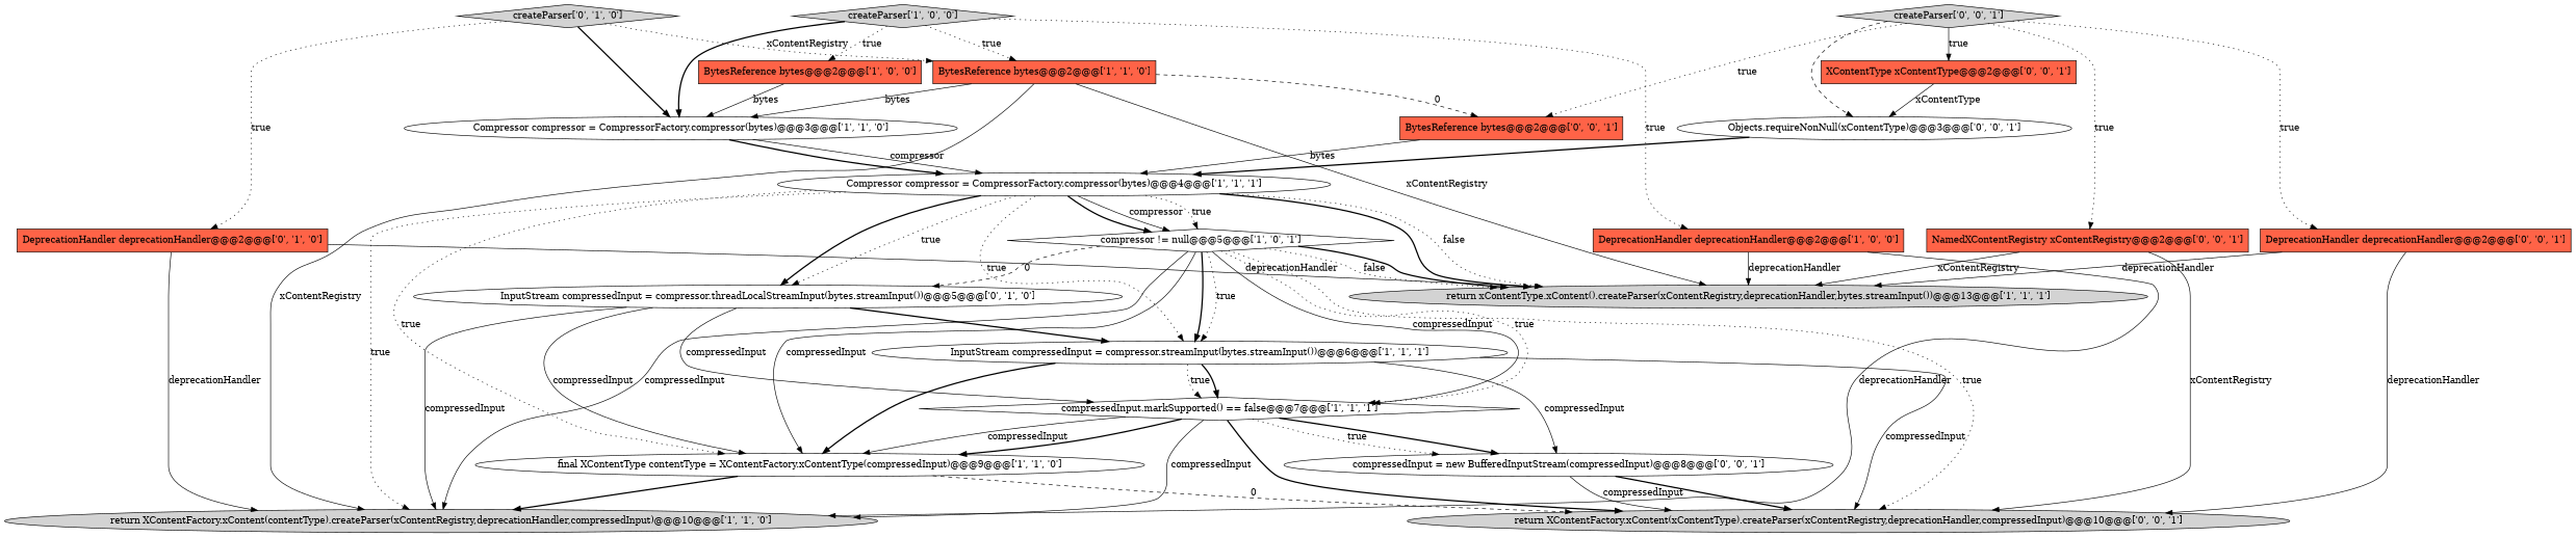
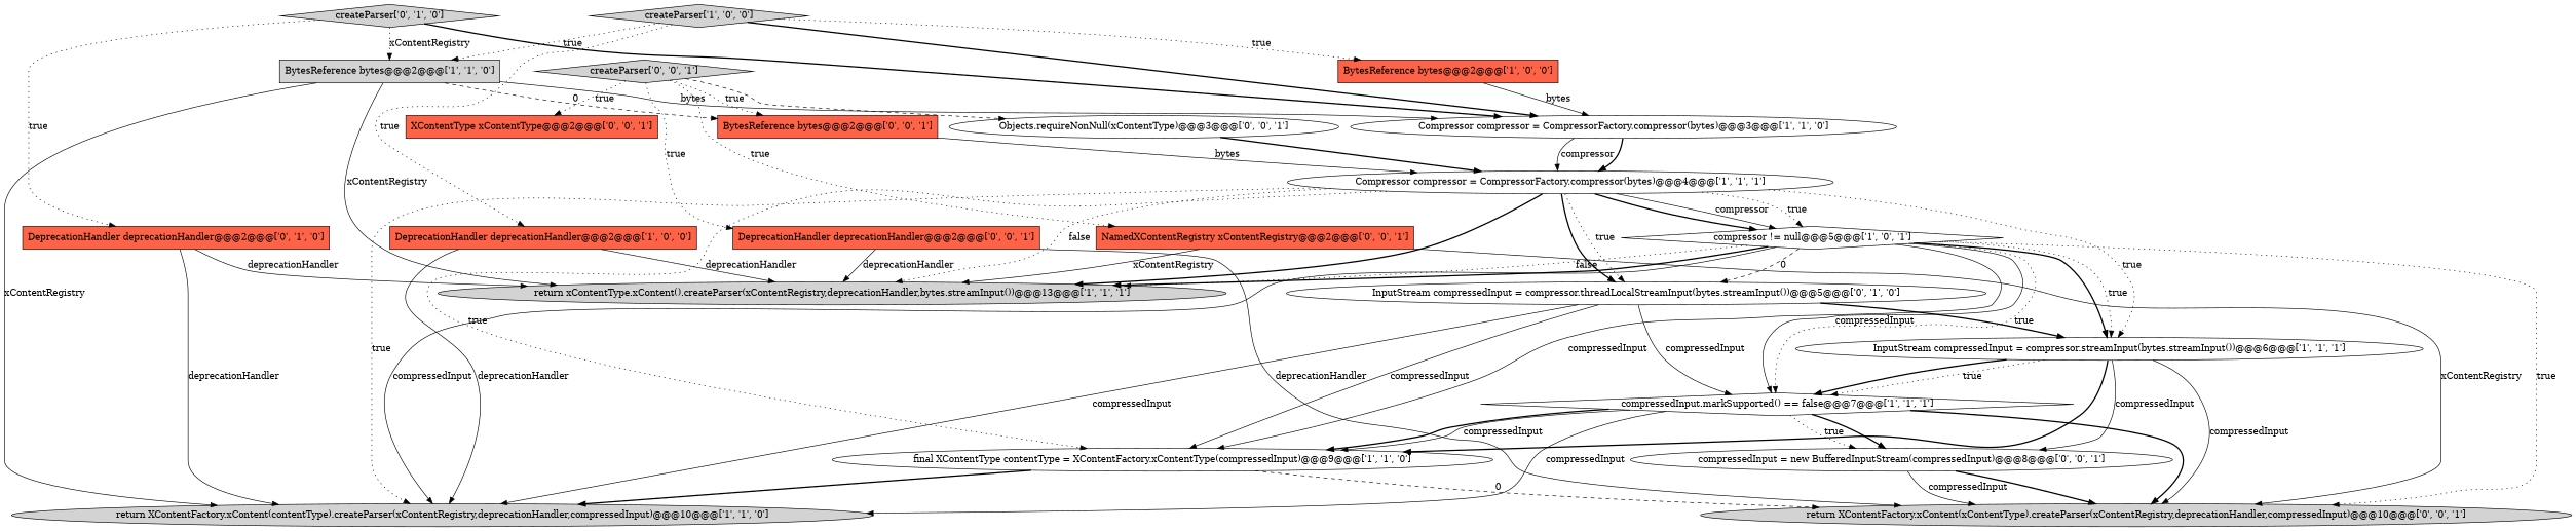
  digraph {
    node [fillcolor=white shape=ellipse style=filled]
    edge [style=solid]
    n1 [fillcolor=tomato label="BytesReference bytes@@@2@@@['1', '0', '0']" shape=box]
    n2 [label="Compressor compressor = CompressorFactory.compressor(bytes)@@@3@@@['1', '1', '0']"]
    n3 [label="Compressor compressor = CompressorFactory.compressor(bytes)@@@4@@@['1', '1', '1']"]
    n4 [fillcolor=tomato label="DeprecationHandler deprecationHandler@@@2@@@['1', '0', '0']" shape=box]
    n5 [fillcolor=lightgray label="return XContentFactory.xContent(contentType).createParser(xContentRegistry,deprecationHandler,compressedInput)@@@10@@@['1', '1', '0']"]
    n6 [fillcolor=lightgray label="return xContentType.xContent().createParser(xContentRegistry,deprecationHandler,bytes.streamInput())@@@13@@@['1', '1', '1']"]
    n7 [label="final XContentType contentType = XContentFactory.xContentType(compressedInput)@@@9@@@['1', '1', '0']"]
    n8 [fillcolor=lightgray label="return XContentFactory.xContent(xContentType).createParser(xContentRegistry,deprecationHandler,compressedInput)@@@10@@@['0', '0', '1']"]
    n9 [fillcolor=tomato label="DeprecationHandler deprecationHandler@@@2@@@['0', '0', '1']" shape=box]
    n10 [label="compressor != null@@@5@@@['1', '0', '1']" shape=diamond]
    n11 [label="InputStream compressedInput = compressor.streamInput(bytes.streamInput())@@@6@@@['1', '1', '1']"]
    n12 [label="InputStream compressedInput = compressor.threadLocalStreamInput(bytes.streamInput())@@@5@@@['0', '1', '0']"]
    n13 [label="compressedInput.markSupported() == false@@@7@@@['1', '1', '1']" shape=diamond]
    n14 [label="compressedInput = new BufferedInputStream(compressedInput)@@@8@@@['0', '0', '1']"]
    n15 [fillcolor=tomato label="XContentType xContentType@@@2@@@['0', '0', '1']" shape=box]
    n16 [label="Objects.requireNonNull(xContentType)@@@3@@@['0', '0', '1']"]
    n17 [fillcolor=tomato label="NamedXContentRegistry xContentRegistry@@@2@@@['0', '0', '1']" shape=box]
    n18 [fillcolor=tomato label="BytesReference bytes@@@2@@@['0', '0', '1']" shape=box]
    n19 [fillcolor=lightgray label="createParser['0', '1', '0']" shape=diamond]
-   n20 [fillcolor=tomato label="BytesReference bytes@@@2@@@['1', '1', '0']" shape=box]
+   n20 [fillcolor=lightgray label="BytesReference bytes@@@2@@@['1', '1', '0']" shape=box]
    n21 [fillcolor=tomato label="DeprecationHandler deprecationHandler@@@2@@@['0', '1', '0']" shape=box]
    n22 [fillcolor=lightgray label="createParser['0', '0', '1']" shape=diamond]
    n23 [fillcolor=lightgray label="createParser['1', '0', '0']" shape=diamond]
    n1 -> n2 [label=bytes]
    n2 -> n3 [label=compressor]
    n2 -> n3 [style=bold]
    n3 -> n5 [label=true style=dotted]
    n3 -> n6 [style=bold]
    n3 -> n6 [label=false style=dotted]
    n3 -> n7 [label=true style=dotted]
    n3 -> n10 [label=compressor]
    n3 -> n10 [label=true style=dotted]
    n3 -> n10 [style=bold]
    n3 -> n11 [label=true style=dotted]
    n3 -> n12 [label=true style=dotted]
    n3 -> n12 [style=bold]
    n4 -> n5 [label=deprecationHandler]
    n4 -> n6 [label=deprecationHandler]
    n7 -> n5 [style=bold]
    n7 -> n8 [label=0 style=dashed]
    n9 -> n6 [label=deprecationHandler]
    n9 -> n8 [label=deprecationHandler]
    n10 -> n5 [label=compressedInput]
    n10 -> n6 [label=false style=dotted]
    n10 -> n6 [style=bold]
    n10 -> n7 [label=compressedInput]
    n10 -> n8 [label=true style=dotted]
    n10 -> n11 [style=bold]
    n10 -> n11 [label=true style=dotted]
    n10 -> n12 [label=0 style=dashed]
    n10 -> n13 [label=compressedInput]
    n10 -> n13 [label=true style=dotted]
    n11 -> n7 [style=bold]
    n11 -> n8 [label=compressedInput]
    n11 -> n13 [label=true style=dotted]
    n11 -> n13 [style=bold]
    n11 -> n14 [label=compressedInput]
    n12 -> n5 [label=compressedInput]
    n12 -> n7 [label=compressedInput]
    n12 -> n11 [style=bold]
    n12 -> n13 [label=compressedInput]
    n13 -> n5 [label=compressedInput]
    n13 -> n7 [style=bold]
    n13 -> n7 [label=compressedInput]
    n13 -> n8 [style=bold]
    n13 -> n14 [style=bold]
    n13 -> n14 [label=true style=dotted]
    n14 -> n8 [style=bold]
    n14 -> n8 [label=compressedInput]
-   n15 -> n16 [label=xContentType]
    n16 -> n3 [style=bold]
    n17 -> n6 [label=xContentRegistry]
    n17 -> n8 [label=xContentRegistry]
    n18 -> n3 [label=bytes]
    n19 -> n2 [style=bold]
    n19 -> n20 [label=xContentRegistry style=dotted]
    n19 -> n21 [label=true style=dotted]
    n20 -> n2 [label=bytes]
    n20 -> n5 [label=xContentRegistry]
    n20 -> n6 [label=xContentRegistry]
    n20 -> n18 [label=0 style=dashed]
    n21 -> n5 [label=deprecationHandler]
    n21 -> n6 [label=deprecationHandler]
    n22 -> n9 [label=true style=dotted]
-   n22 -> n15 [label=true]
+   n22 -> n15 [label=true style=dotted]
    n22 -> n16 [style=dashed]
    n22 -> n17 [label=true style=dotted]
    n22 -> n18 [label=true style=dotted]
    n23 -> n1 [label=true style=dotted]
    n23 -> n2 [style=bold]
    n23 -> n4 [label=true style=dotted]
    n23 -> n20 [label=true style=dotted]
  }
